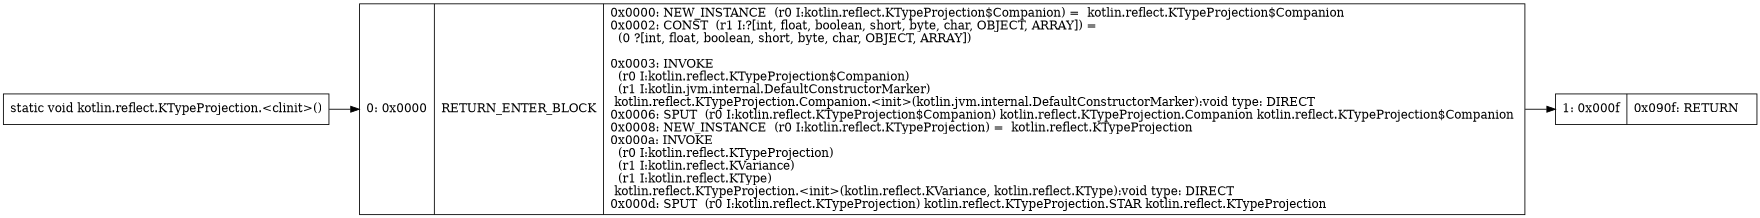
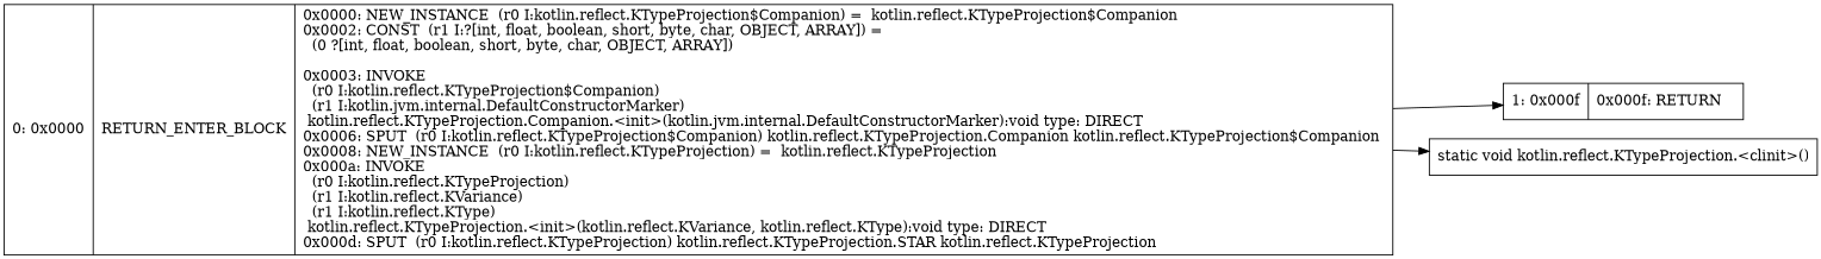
  digraph {
    fontname="DejaVu Serif"
    rankdir=LR
    node [fontname="DejaVu Serif" shape=record]
    edge [fontname="DejaVu Serif"]
    n1 [label="{0\:\ 0x0000|RETURN_ENTER_BLOCK\l|0x0000: NEW_INSTANCE  (r0 I:kotlin.reflect.KTypeProjection$Companion) =  kotlin.reflect.KTypeProjection$Companion \l0x0002: CONST  (r1 I:?[int, float, boolean, short, byte, char, OBJECT, ARRAY]) = \l  (0 ?[int, float, boolean, short, byte, char, OBJECT, ARRAY])\l \l0x0003: INVOKE  \l  (r0 I:kotlin.reflect.KTypeProjection$Companion)\l  (r1 I:kotlin.jvm.internal.DefaultConstructorMarker)\l kotlin.reflect.KTypeProjection.Companion.\<init\>(kotlin.jvm.internal.DefaultConstructorMarker):void type: DIRECT \l0x0006: SPUT  (r0 I:kotlin.reflect.KTypeProjection$Companion) kotlin.reflect.KTypeProjection.Companion kotlin.reflect.KTypeProjection$Companion \l0x0008: NEW_INSTANCE  (r0 I:kotlin.reflect.KTypeProjection) =  kotlin.reflect.KTypeProjection \l0x000a: INVOKE  \l  (r0 I:kotlin.reflect.KTypeProjection)\l  (r1 I:kotlin.reflect.KVariance)\l  (r1 I:kotlin.reflect.KType)\l kotlin.reflect.KTypeProjection.\<init\>(kotlin.reflect.KVariance, kotlin.reflect.KType):void type: DIRECT \l0x000d: SPUT  (r0 I:kotlin.reflect.KTypeProjection) kotlin.reflect.KTypeProjection.STAR kotlin.reflect.KTypeProjection \l}"]
-   n2 [label="{1\:\ 0x000f|0x090f: RETURN   \l}"]
+   n2 [label="{1\:\ 0x000f|0x000f: RETURN   \l}"]
    n3 [label="{static void kotlin.reflect.KTypeProjection.\<clinit\>() }"]
    n1 -> n2
-   n3 -> n1
+   n1 -> n3
  }
